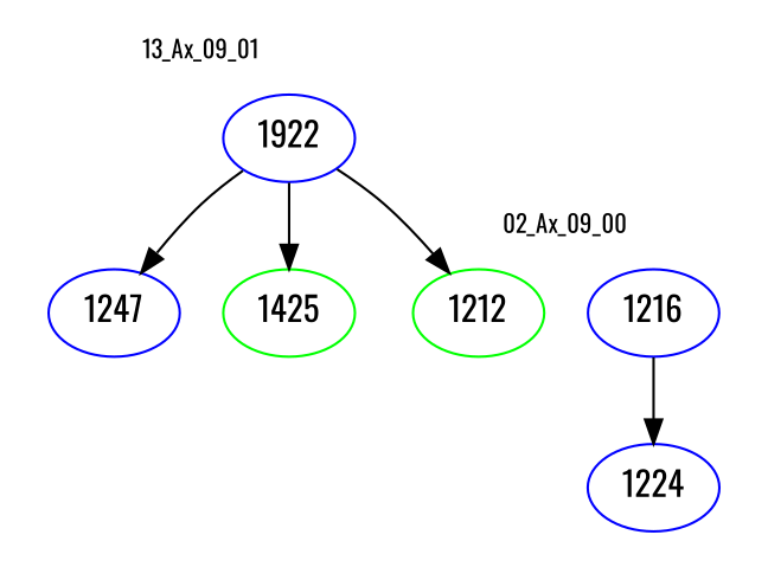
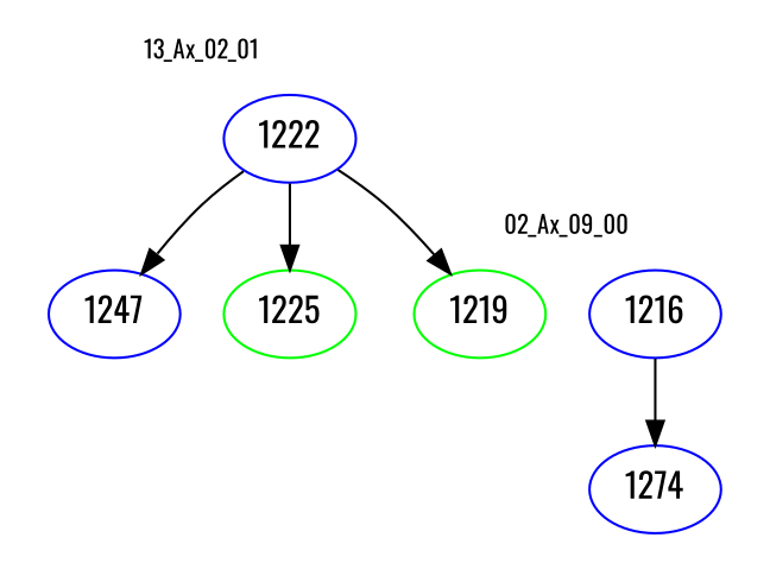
  digraph {
    fontname=Oswald
    node [color=blue fontname=Oswald]
    edge [color=black fontname=Oswald]
-   n1 [label=1922]
+   n1 [label=1222]
    n2 [label=1247]
-   n3 [color=green label=1425]
+   n3 [color=green label=1225]
    n4 [label=1216]
-   n5 [label=1224]
-   n6 [color=green label=1212]
+   n5 [label=1274]
+   n6 [color=green label=1219]
    subgraph cluster_1 {
      color=white
      fontsize=10
-     label="13_Ax_09_01"
+     label="13_Ax_02_01"
      n1
      n2
      n3
    }
    subgraph cluster_2 {
      color=white
      fontsize=10
      label="02_Ax_09_00"
      n4
      n5
      n6
    }
    n1 -> n2
    n1 -> n3
    n1 -> n6
    n4 -> n5
  }
